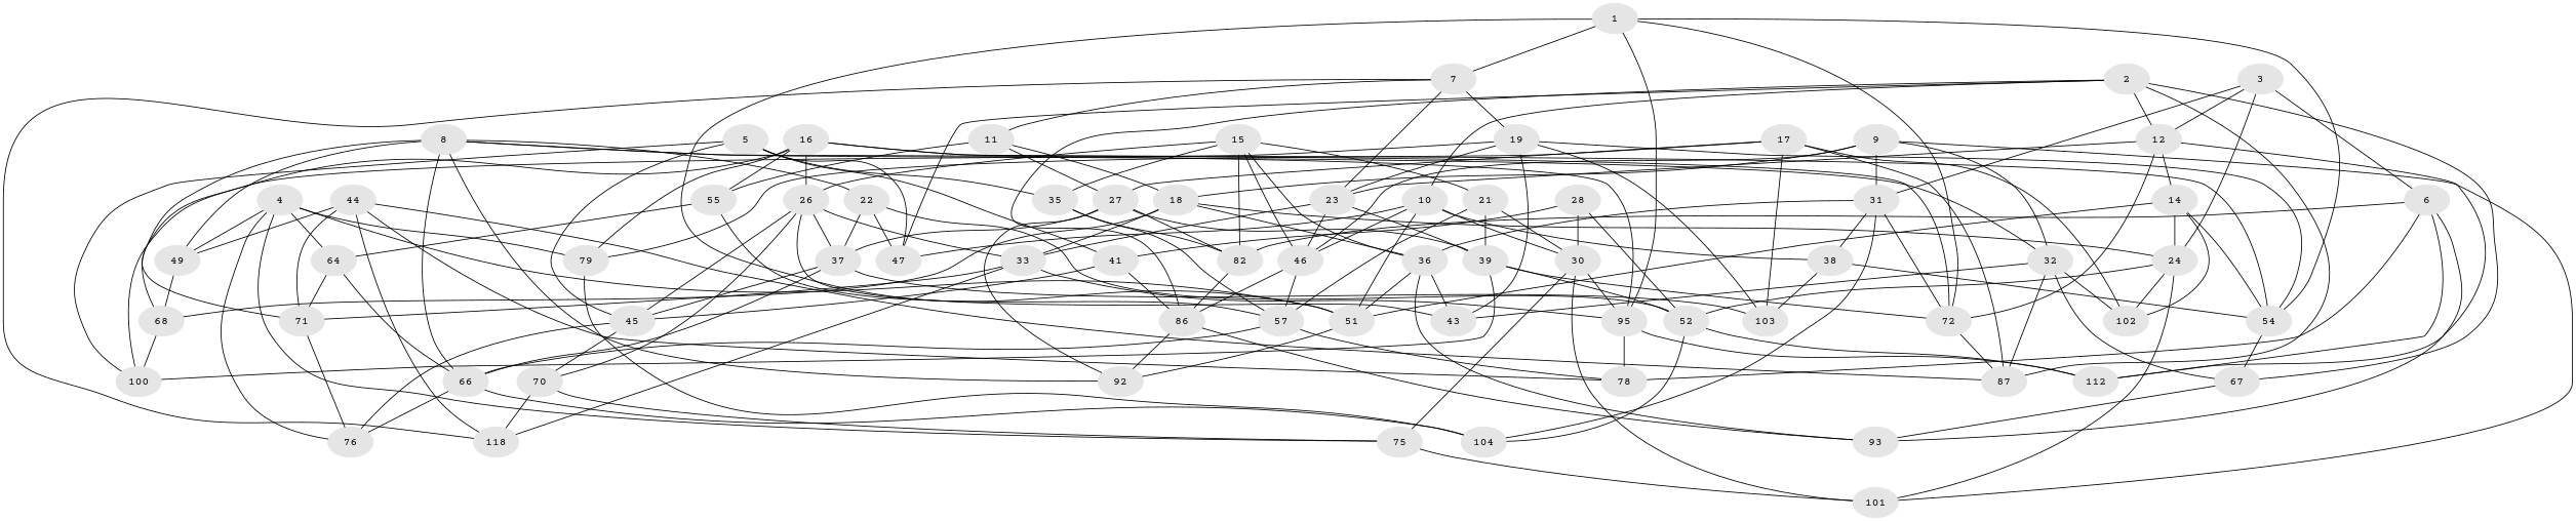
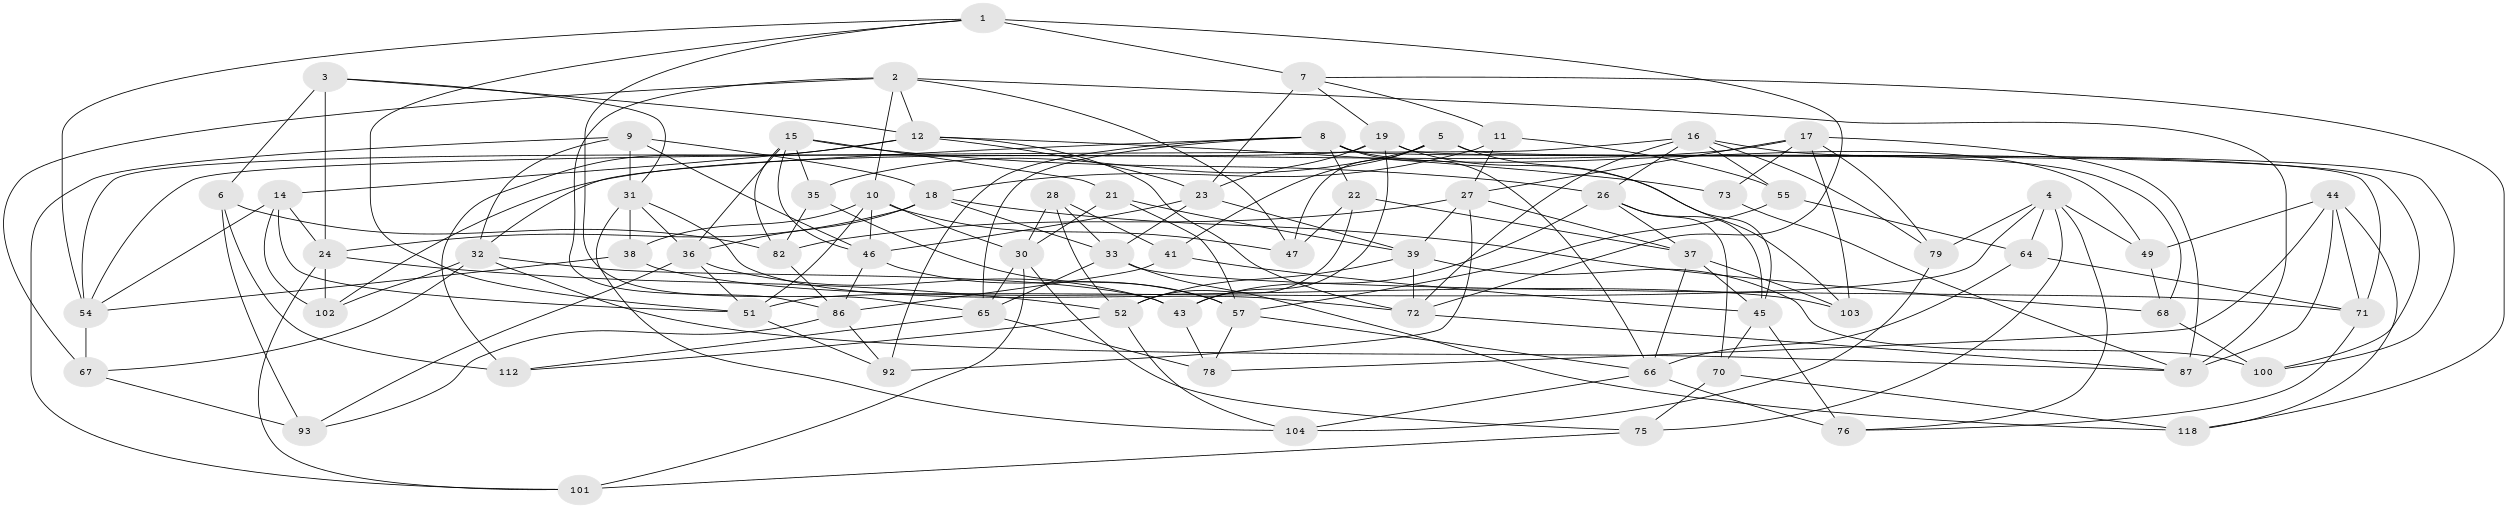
  graph {
    fontname="Courier Prime"
    node [color=gray90 fontname="Courier Prime" style=filled]
    edge [fontname="Courier Prime"]
    1 [super="+97"]
    7 [super="+20"]
    51 [super="+81"]
    54 [super="+91"]
-   65 [super="+95" label=95]
+   65 [super="+95"]
    72 [super="+83"]
    11
    19 [super="+107"]
    23 [super="+80"]
    n10 [label=118]
    92
    67
    78
    112
    87 [super="+110"]
    2 [super="+96"]
    10 [super="+105"]
    12 [super="+69"]
    47
    86 [super="+111"]
    46 [super="+56"]
    30 [super="+90"]
    38
+   73
    14 [super="+50"]
    93
    6 [super="+13"]
    82 [super="+106"]
    3
    24 [super="+60"]
    31 [super="+85"]
    101
    102
    52 [super="+63"]
    36 [super="+89"]
    104
    4 [super="+48"]
    49
    64
    75
    76
    79
    68
    66 [super="+94"]
    71 [super="+77"]
    5 [super="+53"]
    35
    41
    45 [super="+62"]
    100
    57 [super="+61"]
    70
    18 [super="+42"]
    27 [super="+109"]
    55
    103
    43
    33 [super="+58"]
    39 [super="+98"]
    8 [super="+84"]
    22
    32 [super="+34"]
    37 [super="+74"]
    9 [super="+99"]
    15 [super="+88"]
    21
    26 [super="+40"]
    16 [super="+25"]
    17 [super="+29"]
    28
    44 [super="+59"]
    1 -- 7 [weight=2]
    1 -- 51
    1 -- 54
    1 -- 65
    1 -- 72
    7 -- 11
    7 -- 19
    7 -- 23
    7 -- n10
    51 -- 92
    54 -- 67
    65 -- 78
    65 -- 112
    72 -- 87
    11 -- 18
    11 -- 27
    11 -- 55
    19 -- 54
    19 -- 23
    19 -- 100
    19 -- 103
    19 -- 43
    23 -- 46
    23 -- 33
    23 -- 39
    67 -- 93
    2 -- 67
    2 -- 87
    2 -- 10
    2 -- 12
    2 -- 47
    2 -- 86
    10 -- 51
    10 -- 47
    10 -- 46
    10 -- 30
    10 -- 38
    12 -- 72
    12 -- 23
    12 -- 112
+   12 -- 73
    12 -- 14
    86 -- 92
    86 -- 93
    46 -- 86
    46 -- 57
    30 -- 65
    30 -- 101
    30 -- 75
    38 -- 54
    38 -- 103
+   73 -- 87
    14 -- 51
    14 -- 54
    14 -- 24
    14 -- 102
-   6 -- 78
+   43 -- 78
    6 -- 112
    6 -- 93
    6 -- 82 [weight=2]
    82 -- 86
    3 -- 12
    3 -- 6
    3 -- 24
    3 -- 31
    24 -- 101
    24 -- 102
    24 -- 52
    31 -- 72
    31 -- 38
    31 -- 36
    31 -- 104
    52 -- 112
    52 -- 104
    36 -- 51
    36 -- 93
    36 -- 43
    4 -- 51
    4 -- 49
    4 -- 64
    4 -- 75
    4 -- 76
    4 -- 79
    49 -- 68
    64 -- 66
    64 -- 71
    75 -- 101
    79 -- 104
    68 -- 100
    66 -- 104
    66 -- 76
    71 -- 76
    5 -- 47
    5 -- 35
    5 -- 41
    5 -- 45
    5 -- 100
    35 -- 82
    35 -- 57
    41 -- 86
    41 -- 45
    45 -- 76
    45 -- 70
    57 -- 78
    57 -- 66
    70 -- n10
    70 -- 75
    18 -- 24
    18 -- 36
    18 -- 68
    18 -- 33
    27 -- 92
    27 -- 82
    27 -- 39
    27 -- 37
    55 -- 64
    55 -- 57
    33 -- 65
    33 -- n10
    33 -- 71
    39 -- 72
    39 -- 52
    39 -- 100
    8 -- 65
    8 -- 92
    8 -- 49
    8 -- 66
    8 -- 71
    8 -- 22
    8 -- 32
    22 -- 47
    22 -- 52
    22 -- 37
    32 -- 67
    32 -- 87
    32 -- 102
    32 -- 43
    37 -- 66
    37 -- 45
    37 -- 103
    9 -- 46
    9 -- 31
    9 -- 101
    9 -- 18
    9 -- 32
    15 -- 46
    15 -- 82
    15 -- 36
    15 -- 35
    15 -- 21
    15 -- 26
    21 -- 30
    21 -- 57
    21 -- 39
    26 -- 45
    26 -- 70
    26 -- 43
    26 -- 37
    16 -- 54
    16 -- 72
    16 -- 79
    16 -- 68
    16 -- 55
    16 -- 26
    17 -- 87
+   17 -- 73
    17 -- 102
    17 -- 79
    17 -- 27
    17 -- 103
    28 -- 30
    28 -- 52
    28 -- 41
-   26 -- 33
+   28 -- 33
    44 -- n10
    44 -- 78
    44 -- 87
    44 -- 49
    44 -- 71 [weight=2]
  }
